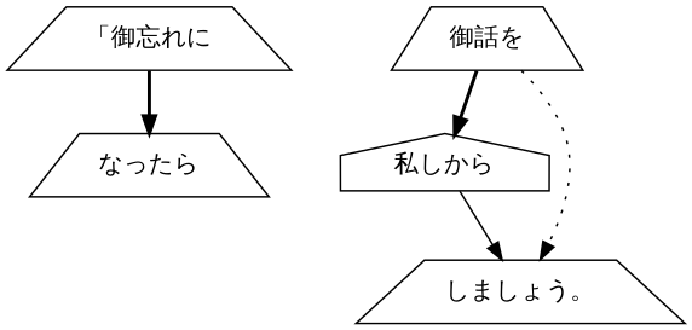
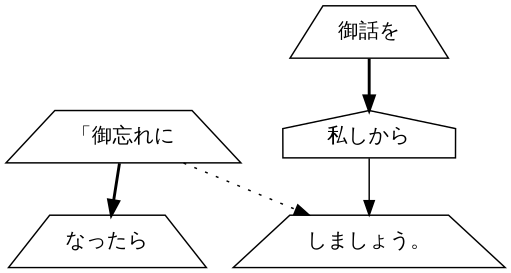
  digraph {
    fontname="DejaVu Serif"
    node [fontname="DejaVu Serif" shape=trapezium]
    edge [fontname="DejaVu Serif" style=bold]
    n1 [label="「御忘れに"]
    n2 [label="なったら"]
    n3 [label="私しから" shape=house]
    n4 [label="しましょう。"]
    n5 [label="御話を"]
    n1 -> n2
    n3 -> n4 [style=solid]
    n5 -> n3
-   n5 -> n4 [style=dotted]
+   n1 -> n4 [style=dotted]
  }
